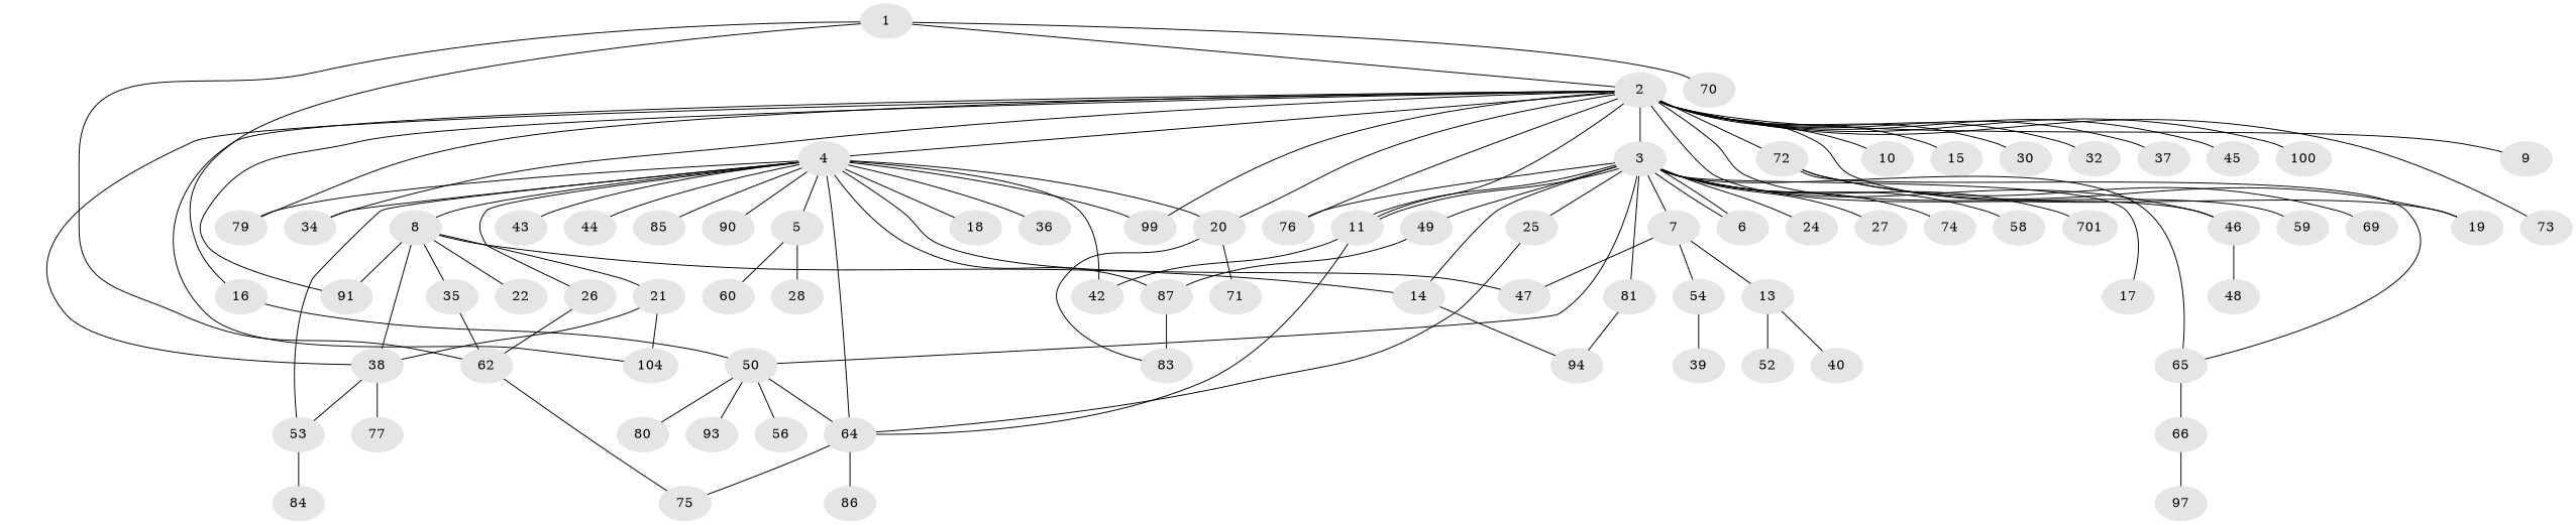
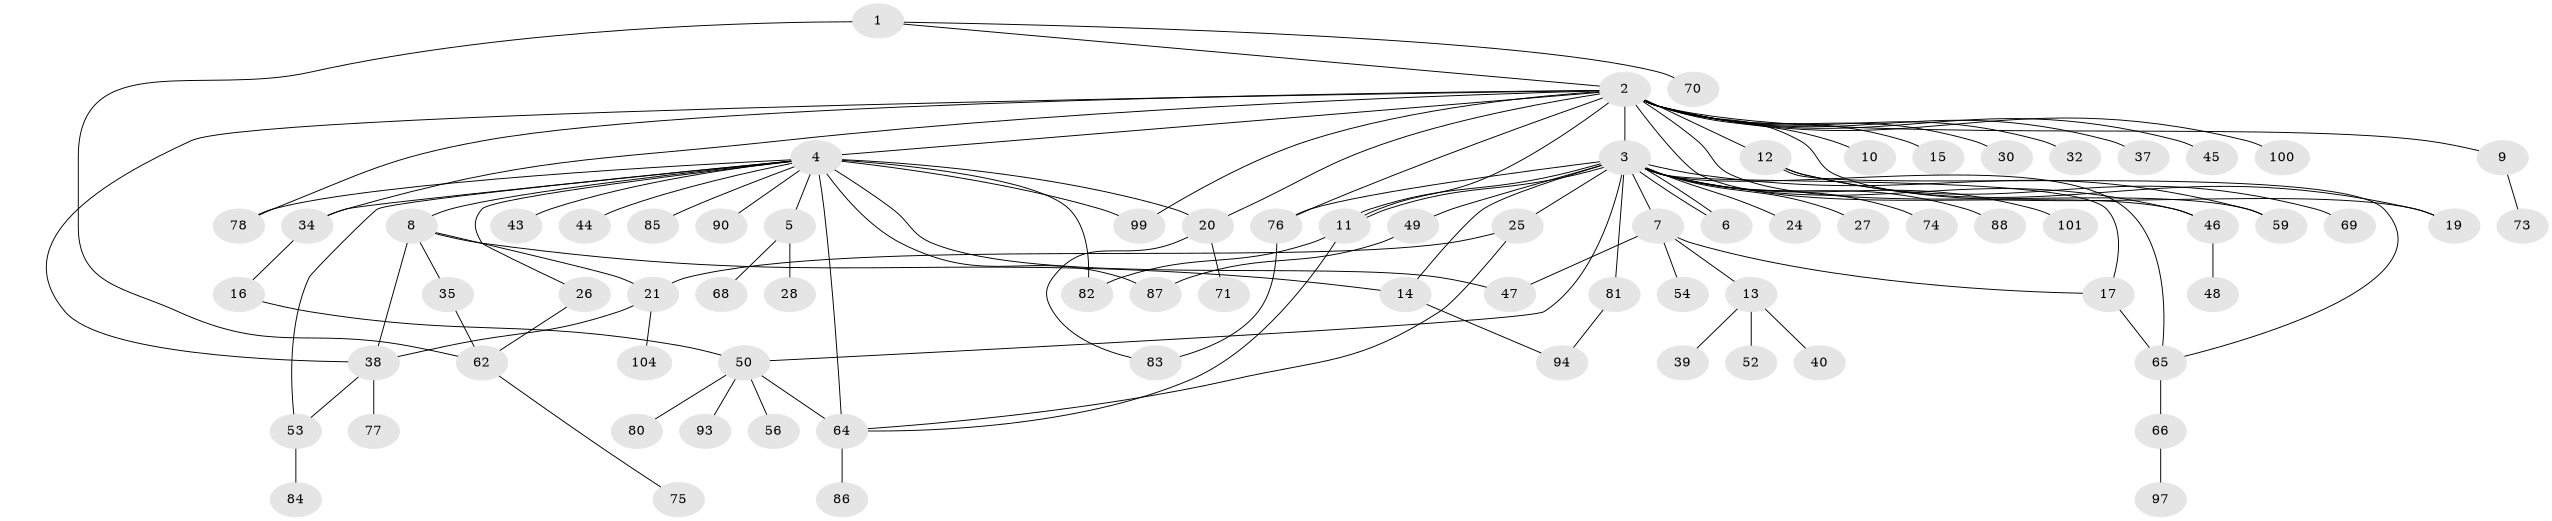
  graph {
    node [color=gray90 style=filled]
    1 [super="+23"]
    2 [super="+95"]
    16
    62 [super="+67"]
    70
    3 [super="+61"]
    4 [super="+33"]
    9
    10
    11
-   12 [super="+103" label=72]
+   12 [super="+103"]
    15
    19 [super="+31"]
    20 [super="+55"]
    30
    32
    34
    37
    38 [super="+105"]
    45
    46
    59
    73
    76
-   78 [label=79]
+   78
    n26 [label=99]
-   91
    100
    104
    50 [super="+99"]
    75
    6
    7 [super="+21"]
    14 [super="+98"]
    17 [super="+51"]
    24
    25 [super="+58"]
    27
    49
    65 [super="+96"]
    74
    81
-   88 [label=58]
-   101 [label=701]
+   88
+   101
    5 [super="+72"]
    8 [super="+92"]
-   18
    26 [super="+41"]
-   36
-   42 [super="+63"]
+   42 [super="+63" label=82]
    43
    44
    47
    53
    64 [super="+79"]
    85
    87
    90
    69 [super="+82"]
    71
    83
    77
    48
    13 [super="+57"]
    54
    94
    n67 [label=21 super="+60"]
    56
    80
    93
    66
    28
-   68 [label=60]
-   22
+   68
    35
    84
    86
    39
    40
    52
    97 [super="+102"]
    1 -- 2
-   1 -- 16
+   34 -- 16
    1 -- 62
    1 -- 70
    2 -- 3 [weight=2]
    2 -- 4
    2 -- 9
    2 -- 10
    2 -- 11
    2 -- 12
    2 -- 15
    2 -- 19
    2 -- 20
    2 -- 30
    2 -- 32
    2 -- 34
    2 -- 37
    2 -- 38
    2 -- 45
    2 -- 46
    2 -- 59
-   2 -- 73
+   9 -- 73
    2 -- 76
    2 -- 78
    2 -- n26
-   2 -- 91
    2 -- 100
-   2 -- 104
    16 -- 50
    62 -- 75
    3 -- 11
    3 -- 11
    3 -- 46
+   3 -- 59
    3 -- 76
    3 -- 50
    3 -- 6
    3 -- 6
    3 -- 7
    3 -- 14
    3 -- 17
    3 -- 24
    3 -- 25
    3 -- 27
    3 -- 49
    3 -- 65
    3 -- 74
    3 -- 81
    3 -- 88
    3 -- 101
    4 -- 20
    4 -- 34
    4 -- 78
    4 -- n26
    4 -- 5
    4 -- 8
-   4 -- 18
    4 -- 26
-   4 -- 36
    4 -- 42
    4 -- 43
    4 -- 44
    4 -- 47
    4 -- 53
    4 -- 64 [weight=2]
    4 -- 85
    4 -- 87
    4 -- 90
    11 -- 42
    11 -- 64
    12 -- 19
    12 -- 65
    12 -- 69
    20 -- 71
    20 -- 83
    38 -- 53
    38 -- 77
    46 -- 48
-   87 -- 83
+   76 -- 83
    50 -- 64
    50 -- 56
    50 -- 80
    50 -- 93
+   7 -- 17
    7 -- 47
    7 -- 13
    7 -- 54
    14 -- 94
+   17 -- 65
    25 -- 64
+   25 -- n67
    49 -- 87
    65 -- 66
    81 -- 94
    5 -- 28
    5 -- 68
    8 -- 38
-   8 -- 91
    8 -- 14
    8 -- n67
-   8 -- 22
    8 -- 35
    26 -- 62
    53 -- 84
-   64 -- 75
    64 -- 86
-   54 -- 39
+   13 -- 39
    13 -- 40
    13 -- 52
    n67 -- 38
    n67 -- 104
    66 -- 97
    35 -- 62
  }
